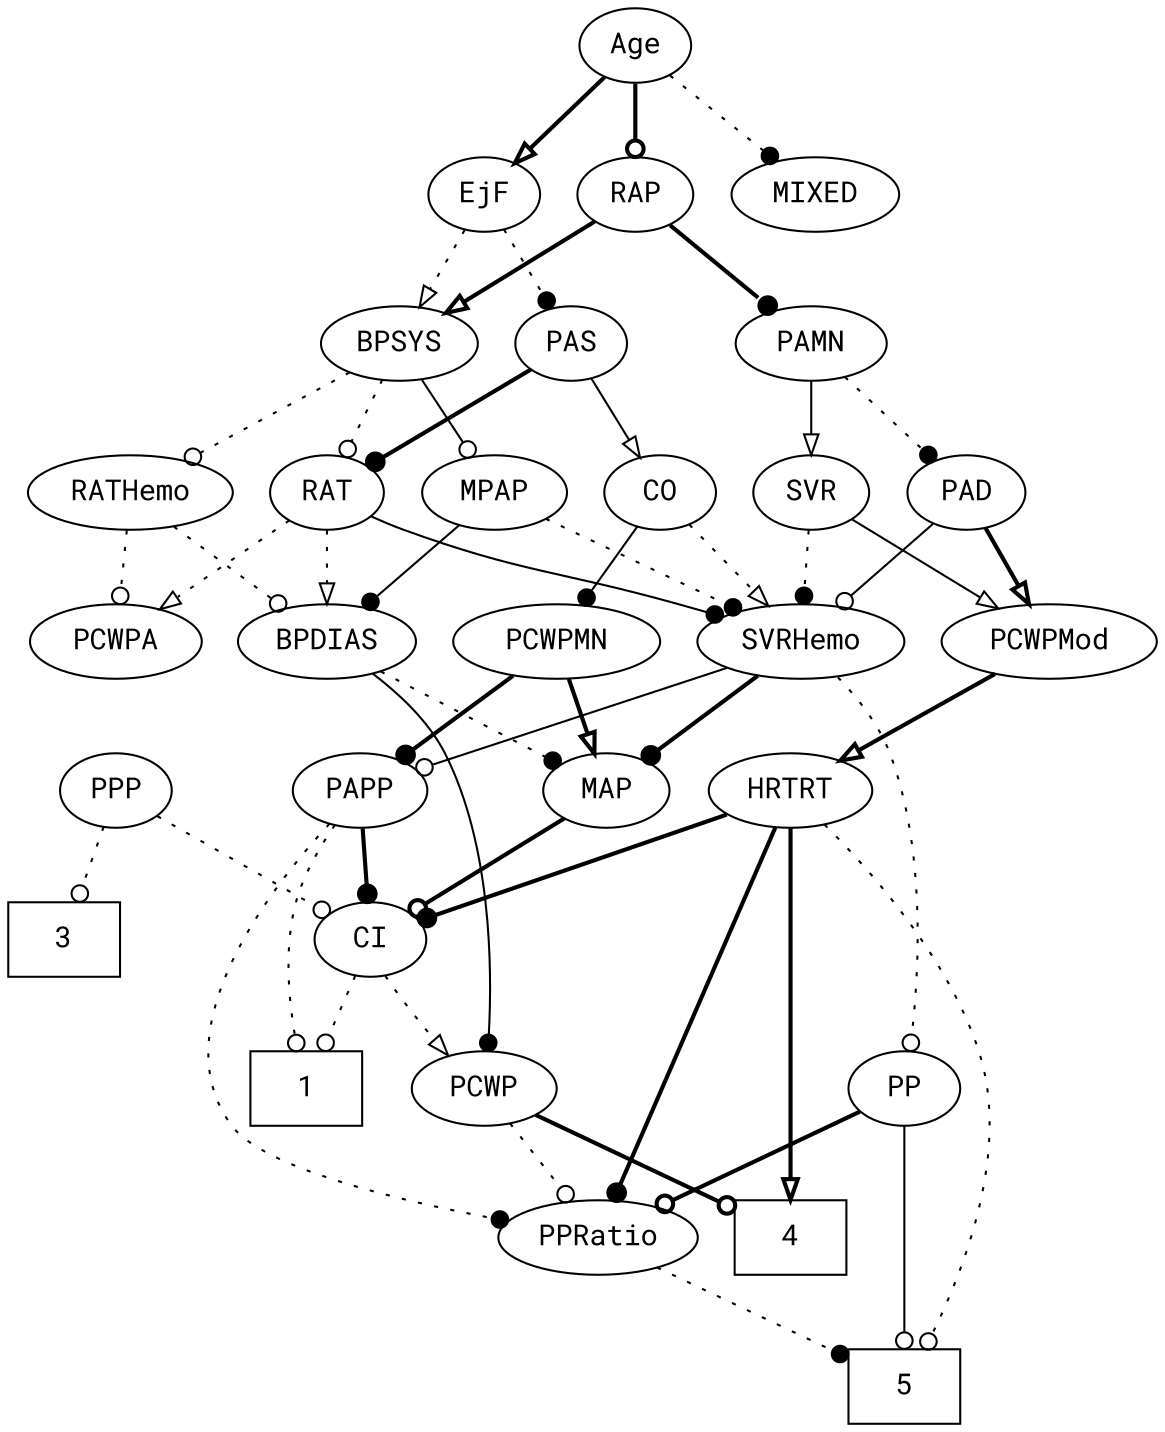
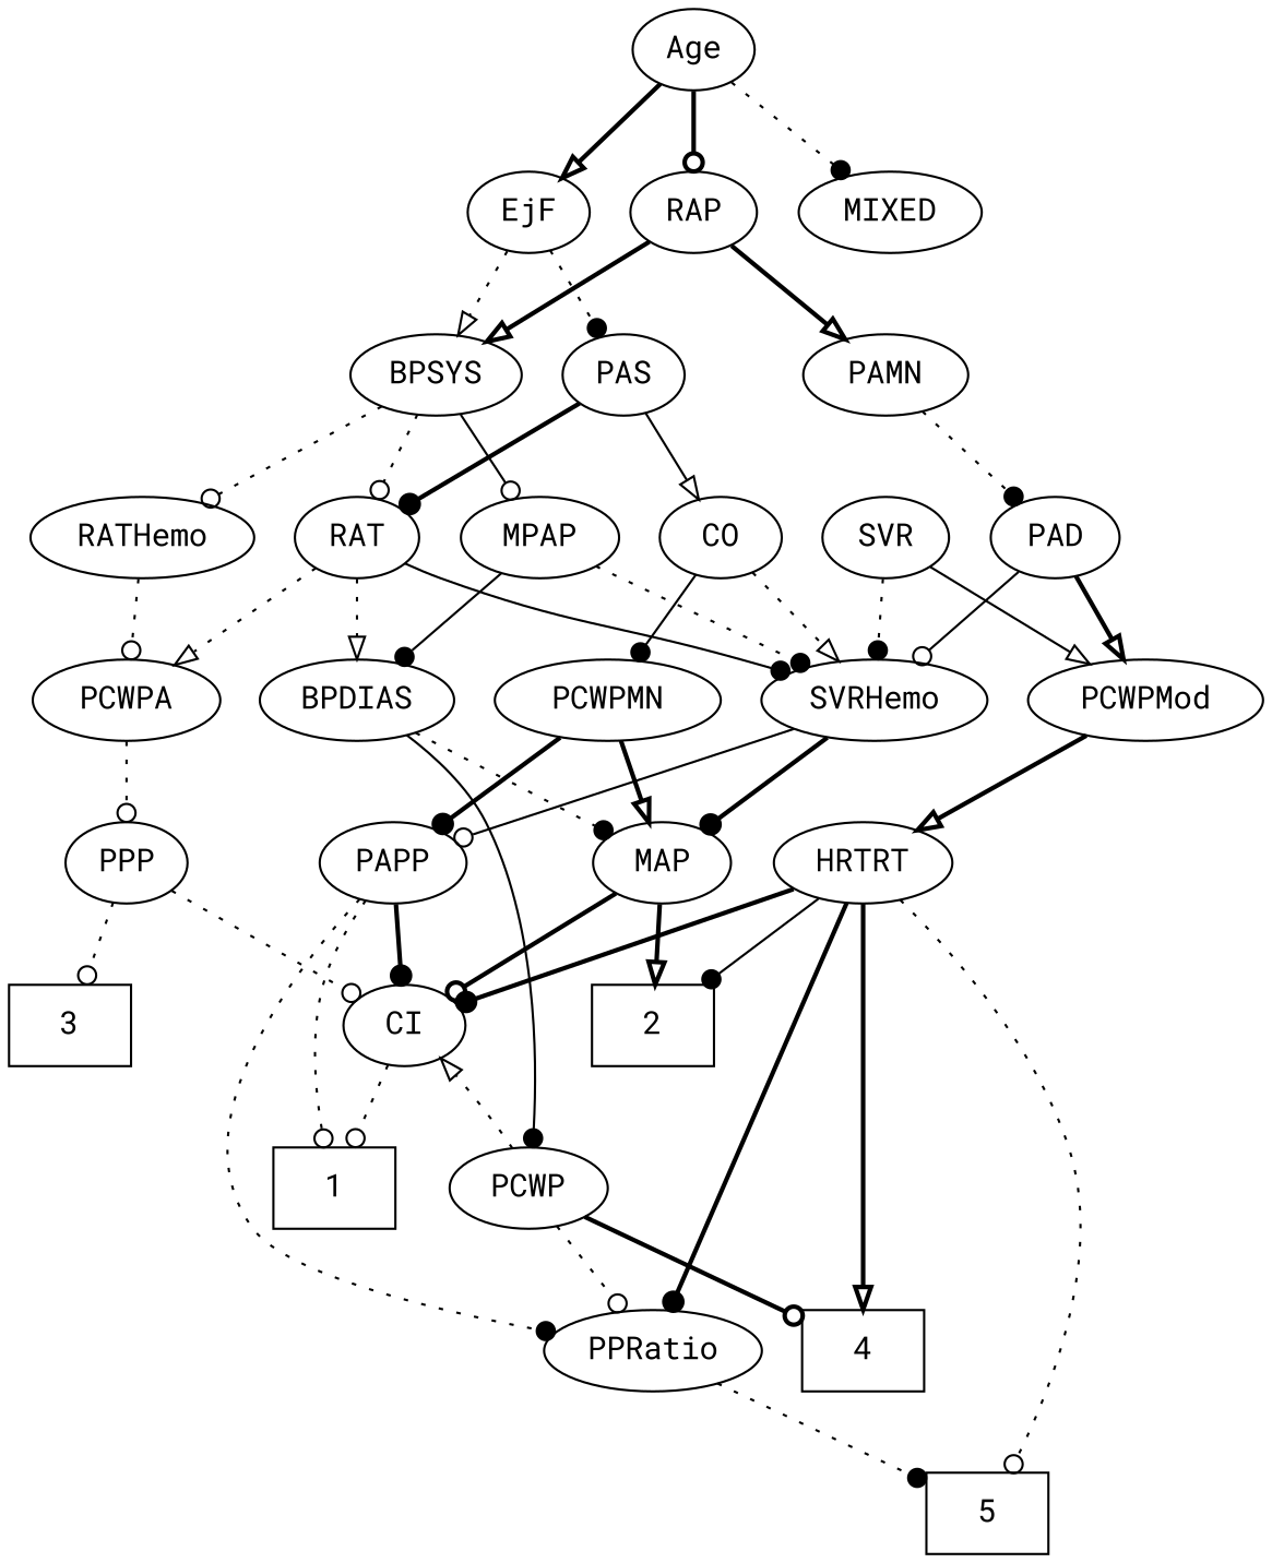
  strict digraph {
    fontname="Roboto Mono"
    node [fontname="Roboto Mono"]
    edge [arrowhead=odot fontname="Roboto Mono" style=dotted]
    1 [height=0.5 shape=box width=0.75]
+   2 [height=0.5 shape=box width=0.75]
    3 [height=0.5 shape=box width=0.75]
    4 [height=0.5 shape=box width=0.75]
    5 [height=0.5 shape=box width=0.75]
    Age [height=0.5 width=0.75]
    EjF [height=0.5 width=0.75]
    RAP [height=0.5 width=0.77632]
    MIXED [height=0.5 width=1.1193]
    BPSYS [height=0.5 width=1.0471]
    PAS [height=0.5 width=0.75]
    PAMN [height=0.5 width=1.011]
    MPAP [height=0.5 width=0.97491]
    RATHemo [height=0.5 width=1.3721]
    RAT [height=0.5 width=0.75827]
    CO [height=0.5 width=0.75]
    PAD [height=0.5 width=0.79437]
    SVR [height=0.5 width=0.77632]
    SVRHemo [height=0.5 width=1.3902]
    BPDIAS [height=0.5 width=1.1735]
    PCWPA [height=0.5 width=1.1555]
    PCWPMN [height=0.5 width=1.3902]
    PCWPMod [height=0.5 width=1.4443]
    MAP [height=0.5 width=0.84854]
    PAPP [height=0.5 width=0.88464]
-   PP [height=0.5 width=0.75]
    PCWP [height=0.5 width=0.97491]
    CI [height=0.5 width=0.75]
    PPRatio [height=0.5 width=1.1013]
    PPP [height=0.5 width=0.75]
    HRTRT [height=0.5 width=1.1013]
    Age -> EjF [arrowhead=onormal style=bold]
    Age -> RAP [style=bold]
    Age -> MIXED [arrowhead=dot]
    EjF -> BPSYS [arrowhead=onormal]
    EjF -> PAS [arrowhead=dot]
    RAP -> BPSYS [arrowhead=onormal style=bold]
-   RAP -> PAMN [arrowhead=dot style=bold]
+   RAP -> PAMN [arrowhead=onormal style=bold]
    BPSYS -> MPAP [style=solid]
    BPSYS -> RATHemo
    BPSYS -> RAT
    PAS -> RAT [arrowhead=dot style=bold]
    PAS -> CO [arrowhead=onormal style=solid]
    PAMN -> PAD [arrowhead=dot]
-   PAMN -> SVR [arrowhead=onormal style=solid]
    MPAP -> SVRHemo [arrowhead=dot]
    MPAP -> BPDIAS [arrowhead=dot style=solid]
-   RATHemo -> BPDIAS
    RATHemo -> PCWPA
    RAT -> SVRHemo [arrowhead=dot style=solid]
    RAT -> BPDIAS [arrowhead=onormal]
    RAT -> PCWPA [arrowhead=onormal]
    CO -> SVRHemo [arrowhead=onormal]
    CO -> PCWPMN [arrowhead=dot style=solid]
    PAD -> SVRHemo [style=solid]
    PAD -> PCWPMod [arrowhead=onormal style=bold]
    SVR -> SVRHemo [arrowhead=dot]
    SVR -> PCWPMod [arrowhead=onormal style=solid]
    SVRHemo -> MAP [arrowhead=dot style=bold]
    SVRHemo -> PAPP [style=solid]
-   SVRHemo -> PP
    BPDIAS -> MAP [arrowhead=dot]
    BPDIAS -> PCWP [arrowhead=dot style=solid]
+   PCWPA -> PPP
    PCWPMN -> MAP [arrowhead=onormal style=bold]
    PCWPMN -> PAPP [arrowhead=dot style=bold]
    PCWPMod -> HRTRT [arrowhead=onormal style=bold]
+   MAP -> 2 [arrowhead=onormal style=bold]
    MAP -> CI [style=bold]
    PAPP -> 1
    PAPP -> CI [arrowhead=dot style=bold]
    PAPP -> PPRatio [arrowhead=dot]
-   PP -> 5 [style=solid]
-   PP -> PPRatio [style=bold]
    PCWP -> 4 [style=bold]
-   CI -> PCWP [arrowhead=onormal]
+   PCWP -> CI [arrowhead=onormal]
    PCWP -> PPRatio
    CI -> 1
    PPRatio -> 5 [arrowhead=dot]
    PPP -> 3
    PPP -> CI
+   HRTRT -> 2 [arrowhead=dot style=solid]
    HRTRT -> 4 [arrowhead=onormal style=bold]
    HRTRT -> 5
    HRTRT -> CI [arrowhead=dot style=bold]
    HRTRT -> PPRatio [arrowhead=dot style=bold]
  }
